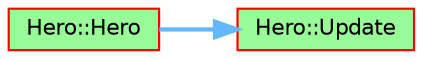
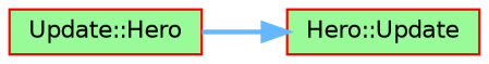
  digraph {
    rankdir=LR
    node [color=red fillcolor=palegreen fontname=Helvetica fontsize=10 shape=box style=filled]
-   n1 [fontcolor=black height=0.2 label="Hero::Hero" width=0.4]
+   n1 [fontcolor=black height=0.2 label="Update::Hero" width=0.4]
    n2 [height=0.2 label="Hero::Update" width=0.4]
    n1 -> n2 [color=steelblue1 fontname=Helvetica fontsize=10 labelfontname=Helvetica labelfontsize=10 style=bold]
  }
